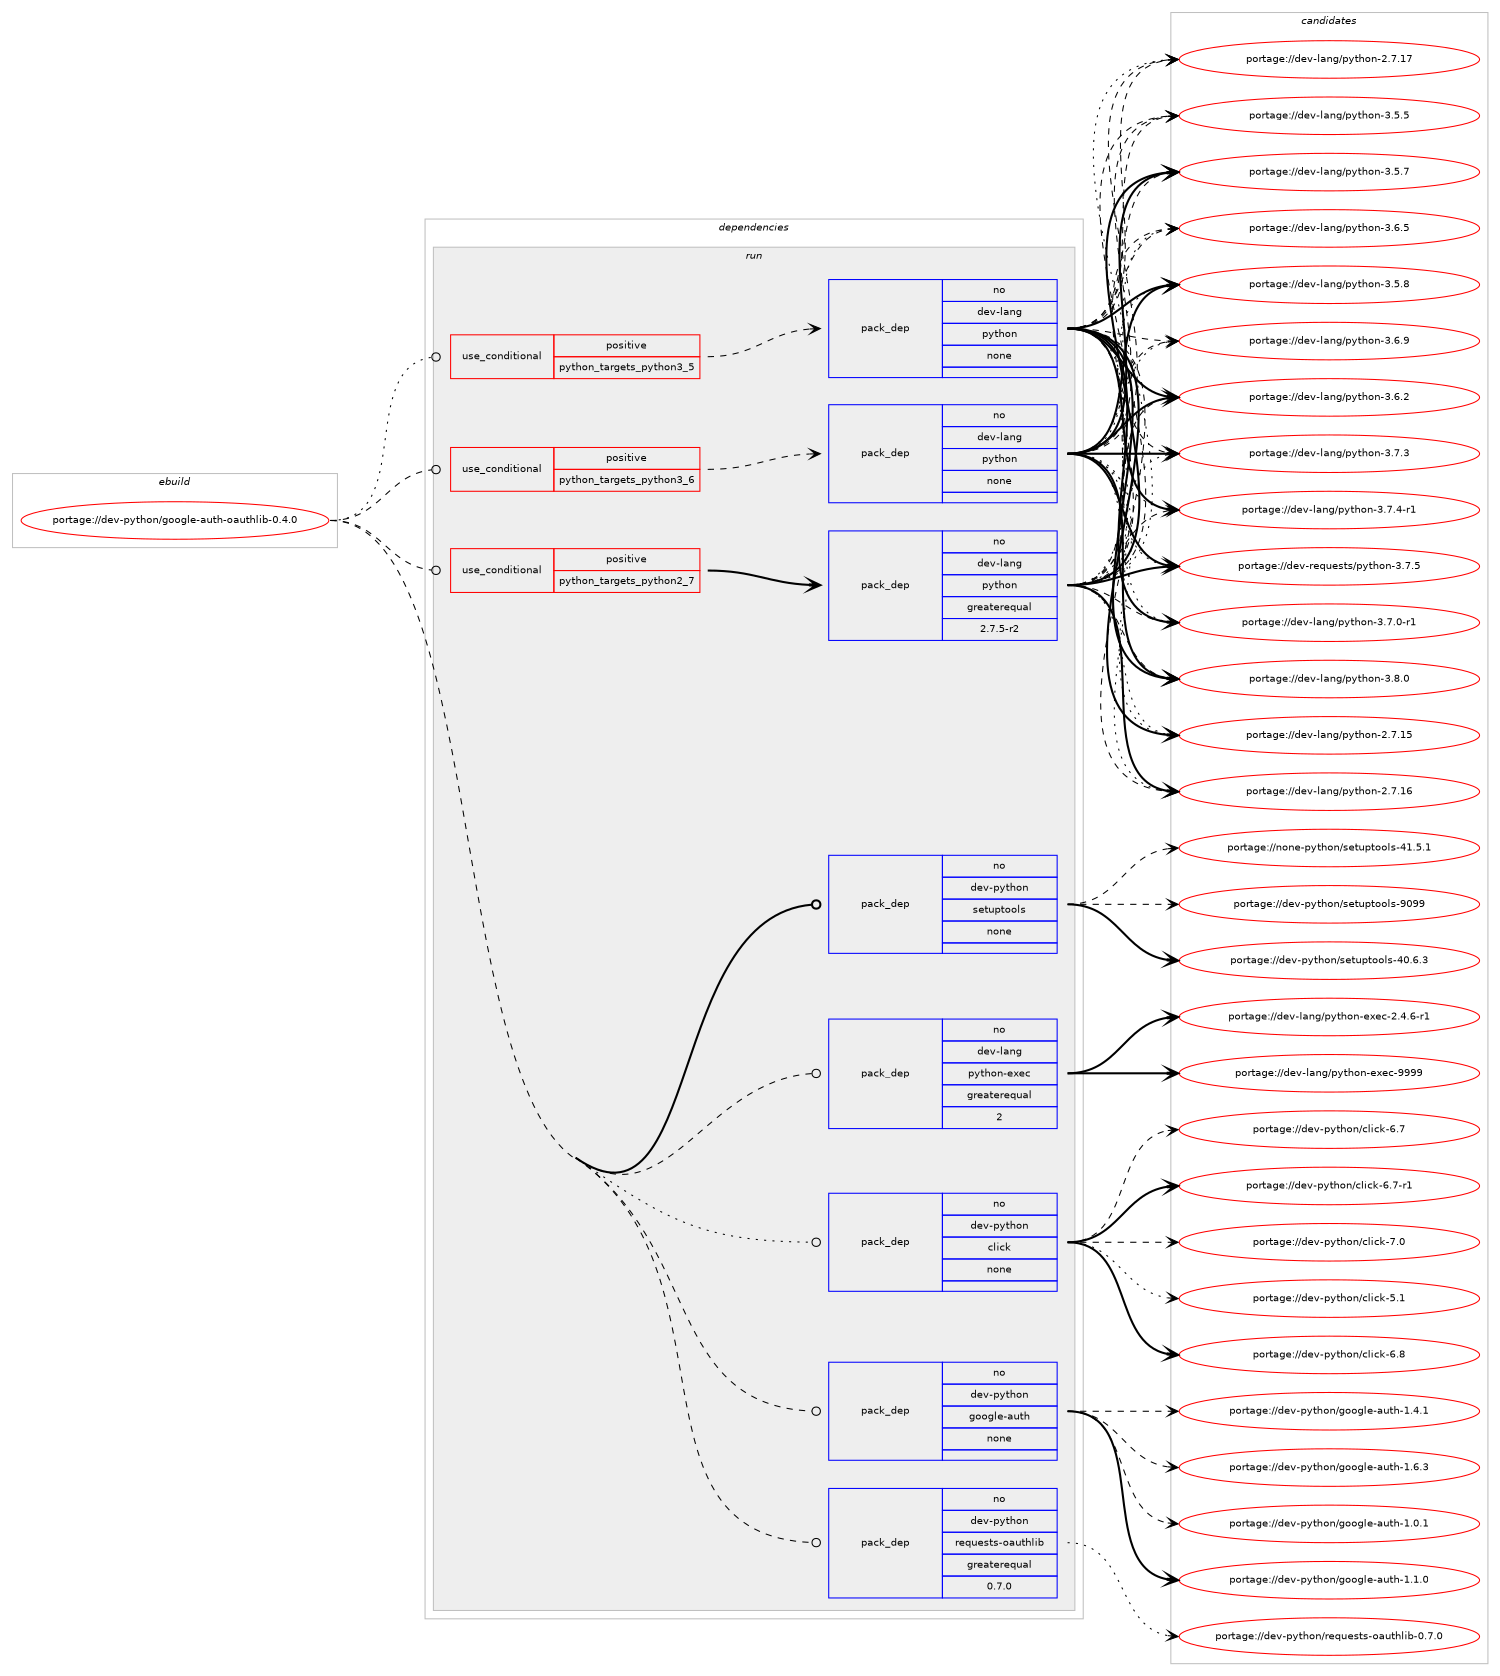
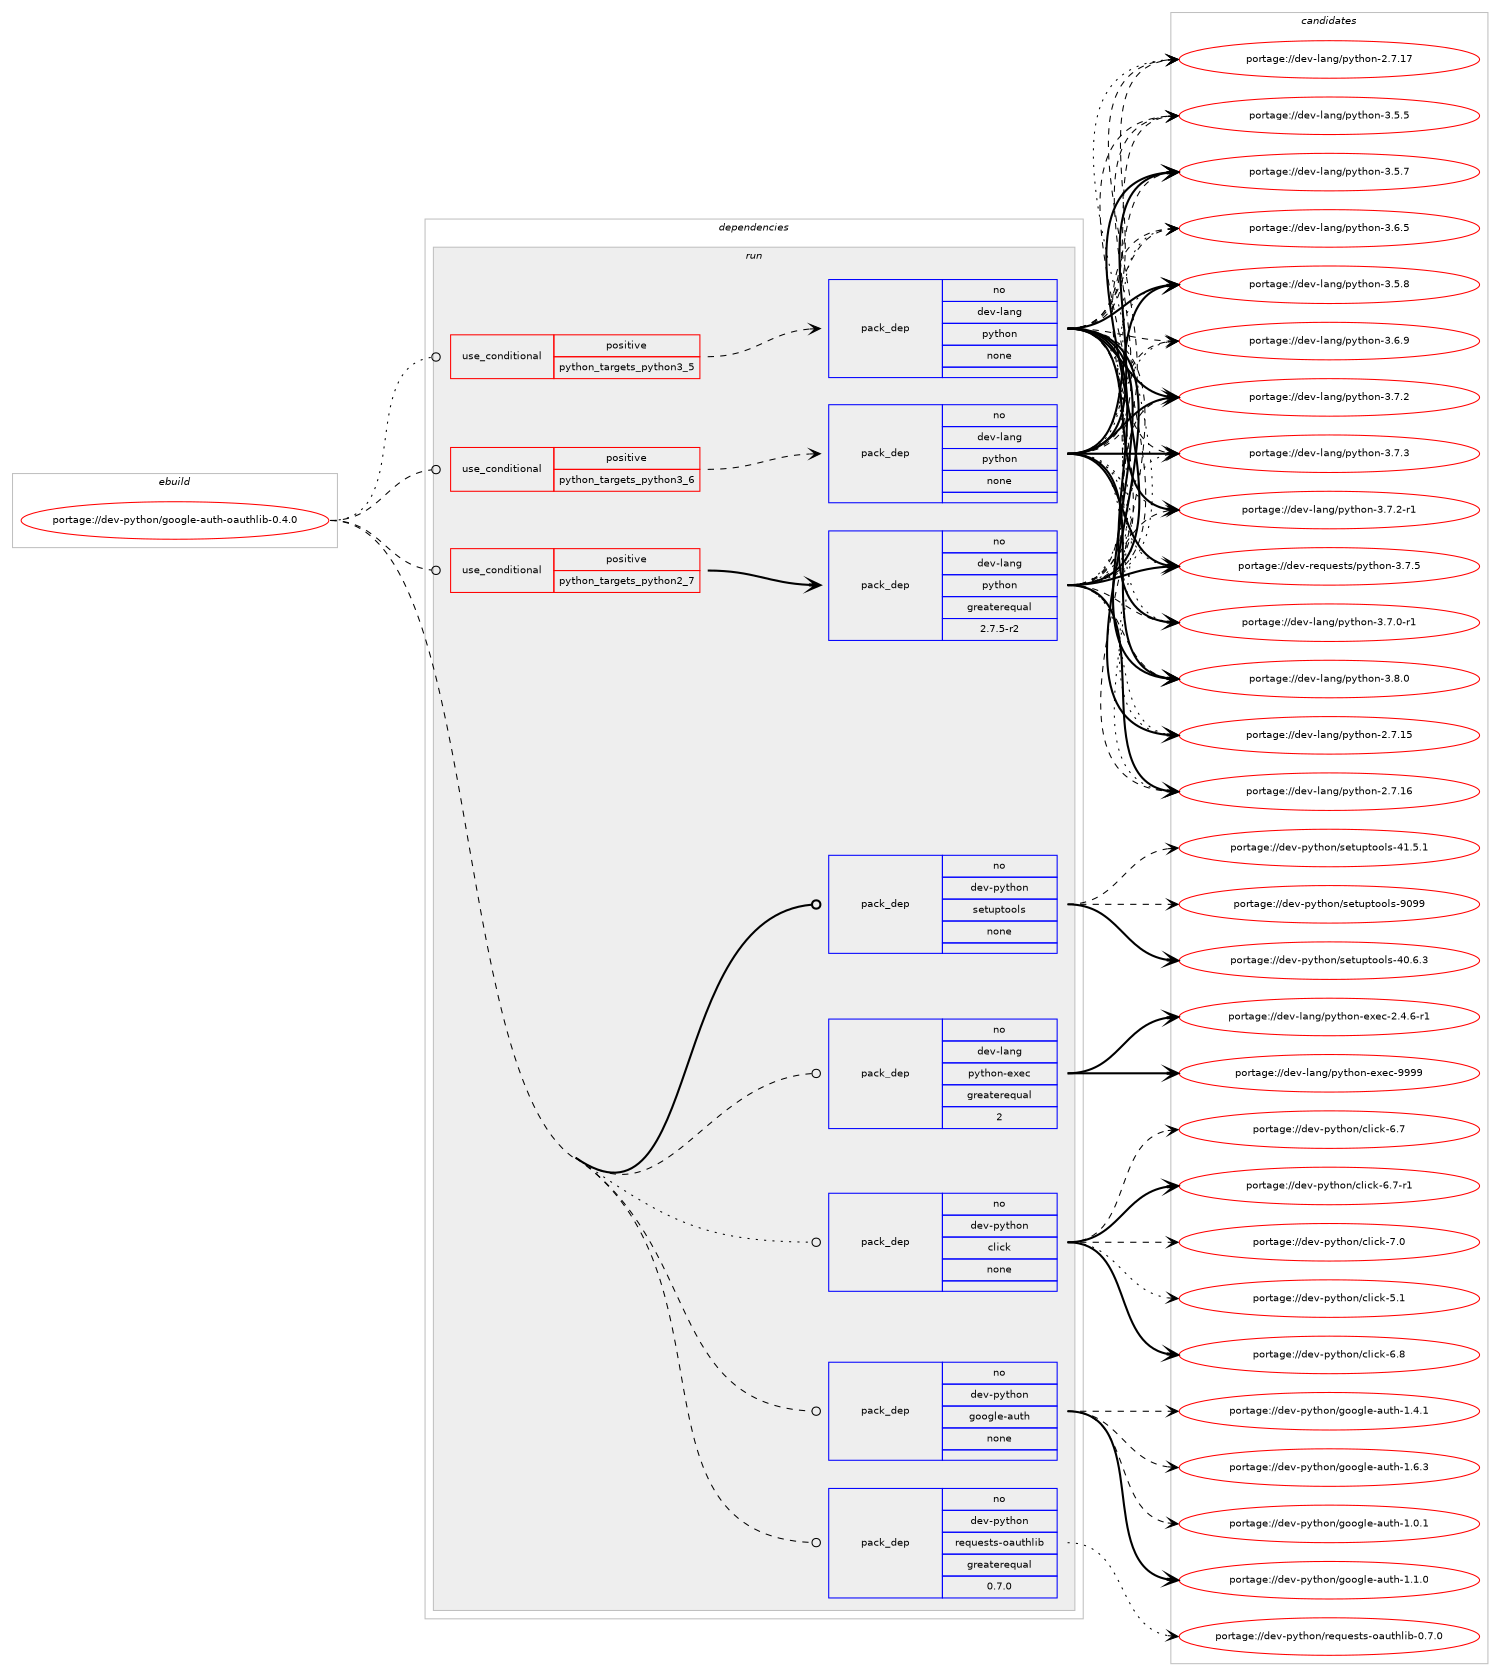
  digraph {
    compound=true
    concentrate=true
    fontname=Helvetica
    fontsize=10
    newrank=true
    rankdir=LR
    ranksep=1.5
    node [color=red fontname=Helvetica fontsize=10]
    edge [arrowhead=vee headport=w style=dashed tailport=e weight=100]
    n1 [label="portage://dev-python/google-auth-oauthlib-0.4.0" width=4]
    n2 [color=blue label=<<TABLE BORDER="0" CELLBORDER="1" CELLSPACING="0" CELLPADDING="4" WIDTH="220"><TR><TD ROWSPAN="6" CELLPADDING="30">pack_dep</TD></TR><TR><TD WIDTH="110">no</TD></TR><TR><TD>dev-lang</TD></TR><TR><TD>python</TD></TR><TR><TD>greaterequal</TD></TR><TR><TD>2.7.5-r2</TD></TR></TABLE>> shape=none]
    n3 [label=<<TABLE BORDER="0" CELLBORDER="1" CELLSPACING="0" CELLPADDING="4"><TR><TD ROWSPAN="3" CELLPADDING="10">use_conditional</TD></TR><TR><TD>positive</TD></TR><TR><TD>python_targets_python2_7</TD></TR></TABLE>> shape=none]
    n4 [color=blue label=<<TABLE BORDER="0" CELLBORDER="1" CELLSPACING="0" CELLPADDING="4" WIDTH="220"><TR><TD ROWSPAN="6" CELLPADDING="30">pack_dep</TD></TR><TR><TD WIDTH="110">no</TD></TR><TR><TD>dev-lang</TD></TR><TR><TD>python</TD></TR><TR><TD>none</TD></TR><TR><TD></TD></TR></TABLE>> shape=none]
    n5 [label=<<TABLE BORDER="0" CELLBORDER="1" CELLSPACING="0" CELLPADDING="4"><TR><TD ROWSPAN="3" CELLPADDING="10">use_conditional</TD></TR><TR><TD>positive</TD></TR><TR><TD>python_targets_python3_5</TD></TR></TABLE>> shape=none]
    n6 [color=blue label=<<TABLE BORDER="0" CELLBORDER="1" CELLSPACING="0" CELLPADDING="4" WIDTH="220"><TR><TD ROWSPAN="6" CELLPADDING="30">pack_dep</TD></TR><TR><TD WIDTH="110">no</TD></TR><TR><TD>dev-lang</TD></TR><TR><TD>python</TD></TR><TR><TD>none</TD></TR><TR><TD></TD></TR></TABLE>> shape=none]
    n7 [label=<<TABLE BORDER="0" CELLBORDER="1" CELLSPACING="0" CELLPADDING="4"><TR><TD ROWSPAN="3" CELLPADDING="10">use_conditional</TD></TR><TR><TD>positive</TD></TR><TR><TD>python_targets_python3_6</TD></TR></TABLE>> shape=none]
    n8 [color=blue label=<<TABLE BORDER="0" CELLBORDER="1" CELLSPACING="0" CELLPADDING="4" WIDTH="220"><TR><TD ROWSPAN="6" CELLPADDING="30">pack_dep</TD></TR><TR><TD WIDTH="110">no</TD></TR><TR><TD>dev-lang</TD></TR><TR><TD>python-exec</TD></TR><TR><TD>greaterequal</TD></TR><TR><TD>2</TD></TR></TABLE>> shape=none]
    n9 [color=blue label=<<TABLE BORDER="0" CELLBORDER="1" CELLSPACING="0" CELLPADDING="4" WIDTH="220"><TR><TD ROWSPAN="6" CELLPADDING="30">pack_dep</TD></TR><TR><TD WIDTH="110">no</TD></TR><TR><TD>dev-python</TD></TR><TR><TD>click</TD></TR><TR><TD>none</TD></TR><TR><TD></TD></TR></TABLE>> shape=none]
    n10 [color=blue label=<<TABLE BORDER="0" CELLBORDER="1" CELLSPACING="0" CELLPADDING="4" WIDTH="220"><TR><TD ROWSPAN="6" CELLPADDING="30">pack_dep</TD></TR><TR><TD WIDTH="110">no</TD></TR><TR><TD>dev-python</TD></TR><TR><TD>google-auth</TD></TR><TR><TD>none</TD></TR><TR><TD></TD></TR></TABLE>> shape=none]
    n11 [color=blue label=<<TABLE BORDER="0" CELLBORDER="1" CELLSPACING="0" CELLPADDING="4" WIDTH="220"><TR><TD ROWSPAN="6" CELLPADDING="30">pack_dep</TD></TR><TR><TD WIDTH="110">no</TD></TR><TR><TD>dev-python</TD></TR><TR><TD>requests-oauthlib</TD></TR><TR><TD>greaterequal</TD></TR><TR><TD>0.7.0</TD></TR></TABLE>> shape=none]
    n12 [color=blue label=<<TABLE BORDER="0" CELLBORDER="1" CELLSPACING="0" CELLPADDING="4" WIDTH="220"><TR><TD ROWSPAN="6" CELLPADDING="30">pack_dep</TD></TR><TR><TD WIDTH="110">no</TD></TR><TR><TD>dev-python</TD></TR><TR><TD>setuptools</TD></TR><TR><TD>none</TD></TR><TR><TD></TD></TR></TABLE>> shape=none]
    n13 [label="portage://dev-lang/python-2.7.15" width=4]
    n14 [label="portage://dev-lang/python-2.7.16" width=4]
    n15 [label="portage://dev-lang/python-2.7.17" width=4]
    n16 [label="portage://dev-lang/python-3.5.5" width=4]
    n17 [label="portage://dev-lang/python-3.5.7" width=4]
    n18 [label="portage://dev-lang/python-3.6.5" width=4]
    n19 [label="portage://dev-lang/python-3.5.8" width=4]
    n20 [label="portage://dev-lang/python-3.6.9" width=4]
-   n21 [label="portage://dev-lang/python-3.6.2" width=4]
+   n21 [label="portage://dev-lang/python-3.7.2" width=4]
    n22 [label="portage://dev-lang/python-3.7.3" width=4]
-   n23 [label="portage://dev-lang/python-3.7.4-r1" width=4]
+   n23 [label="portage://dev-lang/python-3.7.2-r1" width=4]
    n24 [label="portage://dev-requests/python-3.7.5" width=4]
    n25 [label="portage://dev-lang/python-3.7.0-r1" width=4]
    n26 [label="portage://dev-lang/python-3.8.0" width=4]
    n27 [label="portage://dev-lang/python-exec-2.4.6-r1" width=4]
    n28 [label="portage://dev-lang/python-exec-9999" width=4]
    n29 [label="portage://dev-python/click-5.1" width=4]
    n30 [label="portage://dev-python/click-6.8" width=4]
    n31 [label="portage://dev-python/click-6.7" width=4]
    n32 [label="portage://dev-python/click-6.7-r1" width=4]
    n33 [label="portage://dev-python/click-7.0" width=4]
    n34 [label="portage://dev-python/google-auth-1.0.1" width=4]
    n35 [label="portage://dev-python/google-auth-1.1.0" width=4]
    n36 [label="portage://dev-python/google-auth-1.4.1" width=4]
    n37 [label="portage://dev-python/google-auth-1.6.3" width=4]
    n38 [label="portage://dev-python/requests-oauthlib-0.7.0" width=4]
    n39 [label="portage://dev-python/setuptools-40.6.3" width=4]
-   n40 [label="portage://none-python/setuptools-41.5.1" width=4]
+   n40 [label="portage://dev-python/setuptools-41.5.1" width=4]
    n41 [label="portage://dev-python/setuptools-9099" width=4]
    subgraph cluster_1 {
      color=gray
      label=<<i>ebuild</i>>
      rank=same
      n1
    }
    subgraph cluster_2 {
      color=gray
      label=<<i>dependencies</i>>
      subgraph cluster_3 {
        color=gray
        fillcolor="#eeeeee"
        label=<<i>compile</i>>
        style=filled
      }
      subgraph cluster_4 {
        color=gray
        fillcolor="#eeeeee"
        label=<<i>compile and run</i>>
        style=filled
      }
      subgraph cluster_5 {
        color=gray
        fillcolor="#eeeeee"
        label=<<i>run</i>>
        style=filled
        subgraph sub_6 {
          color=gray
          fillcolor="#eeeeee"
          label=<<i>run</i>>
          style=filled
          n3
          subgraph sub_7 {
            color=gray
            fillcolor="#eeeeee"
            label=<<i>run</i>>
            style=filled
            n2
          }
        }
        subgraph sub_8 {
          color=gray
          fillcolor="#eeeeee"
          label=<<i>run</i>>
          style=filled
          n5
          subgraph sub_9 {
            color=gray
            fillcolor="#eeeeee"
            label=<<i>run</i>>
            style=filled
            n4
          }
        }
        subgraph sub_10 {
          color=gray
          fillcolor="#eeeeee"
          label=<<i>run</i>>
          style=filled
          n7
          subgraph sub_11 {
            color=gray
            fillcolor="#eeeeee"
            label=<<i>run</i>>
            style=filled
            n6
          }
        }
        subgraph sub_12 {
          color=gray
          fillcolor="#eeeeee"
          label=<<i>run</i>>
          style=filled
          n8
        }
        subgraph sub_13 {
          color=gray
          fillcolor="#eeeeee"
          label=<<i>run</i>>
          style=filled
          n9
        }
        subgraph sub_14 {
          color=gray
          fillcolor="#eeeeee"
          label=<<i>run</i>>
          style=filled
          n10
        }
        subgraph sub_15 {
          color=gray
          fillcolor="#eeeeee"
          label=<<i>run</i>>
          style=filled
          n11
        }
        subgraph sub_16 {
          color=gray
          fillcolor="#eeeeee"
          label=<<i>run</i>>
          style=filled
          n12
        }
      }
    }
    subgraph cluster_17 {
      color=gray
      label=<<i>candidates</i>>
      rank=same
      subgraph sub_18 {
        color=black
        label=<<i>candidates</i>>
        nodesep=1
        rank=same
        n13
        n14
        n15
        n16
        n17
        n18
        n19
        n20
        n21
        n22
        n23
        n24
        n25
        n26
      }
      subgraph sub_19 {
        color=black
        label=<<i>candidates</i>>
        nodesep=1
        rank=same
        n13
        n14
        n15
        n16
        n17
        n18
        n19
        n20
        n21
        n22
        n23
        n24
        n25
        n26
      }
      subgraph sub_20 {
        color=black
        label=<<i>candidates</i>>
        nodesep=1
        rank=same
        n13
        n14
        n15
        n16
        n17
        n18
        n19
        n20
        n21
        n22
        n23
        n24
        n25
        n26
      }
      subgraph sub_21 {
        color=black
        label=<<i>candidates</i>>
        nodesep=1
        rank=same
        n27
        n28
      }
      subgraph sub_22 {
        color=black
        label=<<i>candidates</i>>
        nodesep=1
        rank=same
        n29
        n30
        n31
        n32
        n33
      }
      subgraph sub_23 {
        color=black
        label=<<i>candidates</i>>
        nodesep=1
        rank=same
        n34
        n35
        n36
        n37
      }
      subgraph sub_24 {
        color=black
        label=<<i>candidates</i>>
        nodesep=1
        rank=same
        n38
      }
      subgraph sub_25 {
        color=black
        label=<<i>candidates</i>>
        nodesep=1
        rank=same
        n39
        n40
        n41
      }
    }
    n1 -> n3 [arrowhead=odot weight=20]
    n1 -> n5 [arrowhead=odot style=dotted weight=20]
    n1 -> n7 [arrowhead=odot weight=20]
    n1 -> n8 [arrowhead=odot weight=20]
    n1 -> n9 [arrowhead=odot style=dotted weight=20]
    n1 -> n10 [arrowhead=odot weight=20]
    n1 -> n11 [arrowhead=odot weight=20]
    n1 -> n12 [arrowhead=odot style=bold weight=20]
    n2 -> n13 [style=dotted]
    n2 -> n14 [style=bold]
    n2 -> n15 [style=dotted]
    n2 -> n16
    n2 -> n17 [style=bold]
    n2 -> n18
    n2 -> n19 [style=dotted]
    n2 -> n20
    n2 -> n21
    n2 -> n22 [style=dotted]
    n2 -> n23
    n2 -> n24 [style=bold]
    n2 -> n25
    n2 -> n26
    n3 -> n2 [style=bold weight=20]
    n4 -> n13 [style=bold]
    n4 -> n14
    n4 -> n15
    n4 -> n16
    n4 -> n17
    n4 -> n18
    n4 -> n19 [style=bold]
    n4 -> n20
    n4 -> n21 [style=bold]
    n4 -> n22
    n4 -> n23 [style=bold]
    n4 -> n24 [style=dotted]
    n4 -> n25 [style=bold]
    n4 -> n26 [style=bold]
    n5 -> n4 [weight=20]
    n6 -> n13 [style=dotted]
    n6 -> n14 [style=dotted]
    n6 -> n15
    n6 -> n16
    n6 -> n17 [style=bold]
    n6 -> n18 [style=dotted]
    n6 -> n19 [style=bold]
    n6 -> n20 [style=dotted]
    n6 -> n21 [style=bold]
    n6 -> n22 [style=bold]
    n6 -> n23 [style=dotted]
    n6 -> n24 [style=bold]
    n6 -> n25 [style=dotted]
    n6 -> n26 [style=bold]
    n7 -> n6 [weight=20]
    n8 -> n27 [style=bold]
    n8 -> n28 [style=bold]
    n9 -> n29 [style=dotted]
    n9 -> n30 [style=bold]
    n9 -> n31
    n9 -> n32 [style=bold]
    n9 -> n33
    n10 -> n34
    n10 -> n35 [style=bold]
    n10 -> n36
    n10 -> n37
    n11 -> n38 [style=dotted]
    n12 -> n39 [style=bold]
    n12 -> n40
    n12 -> n41
  }
